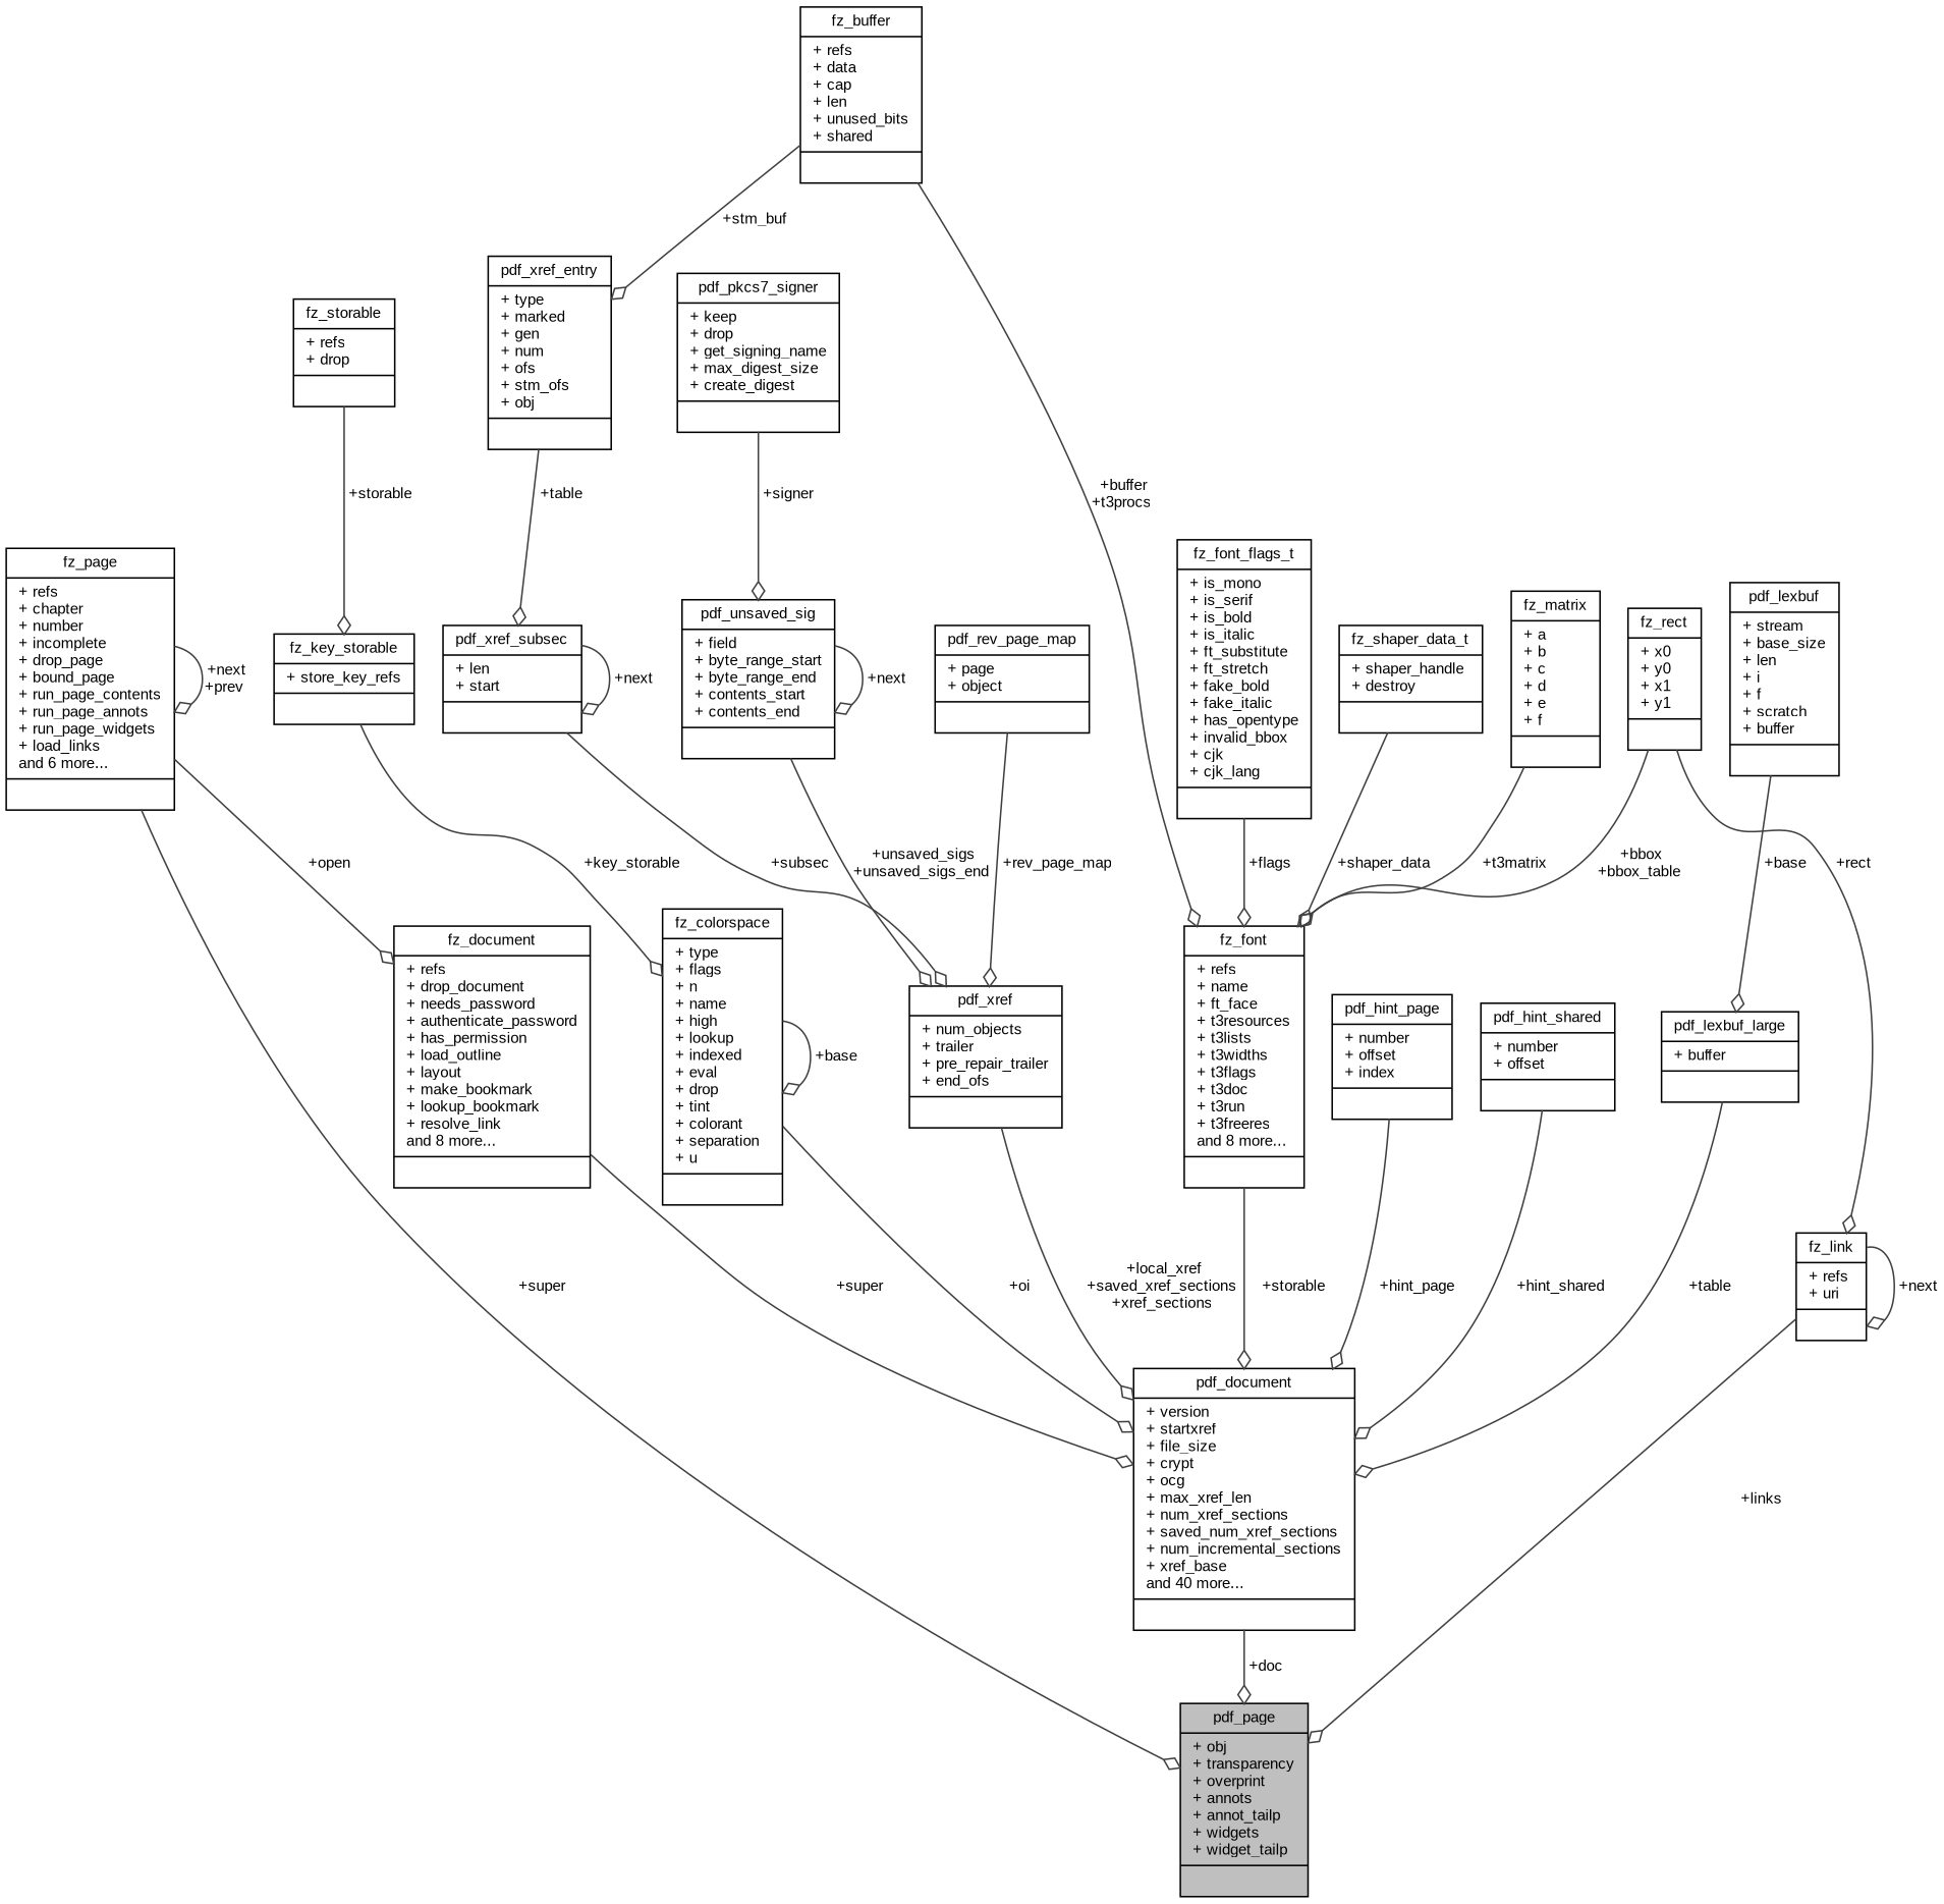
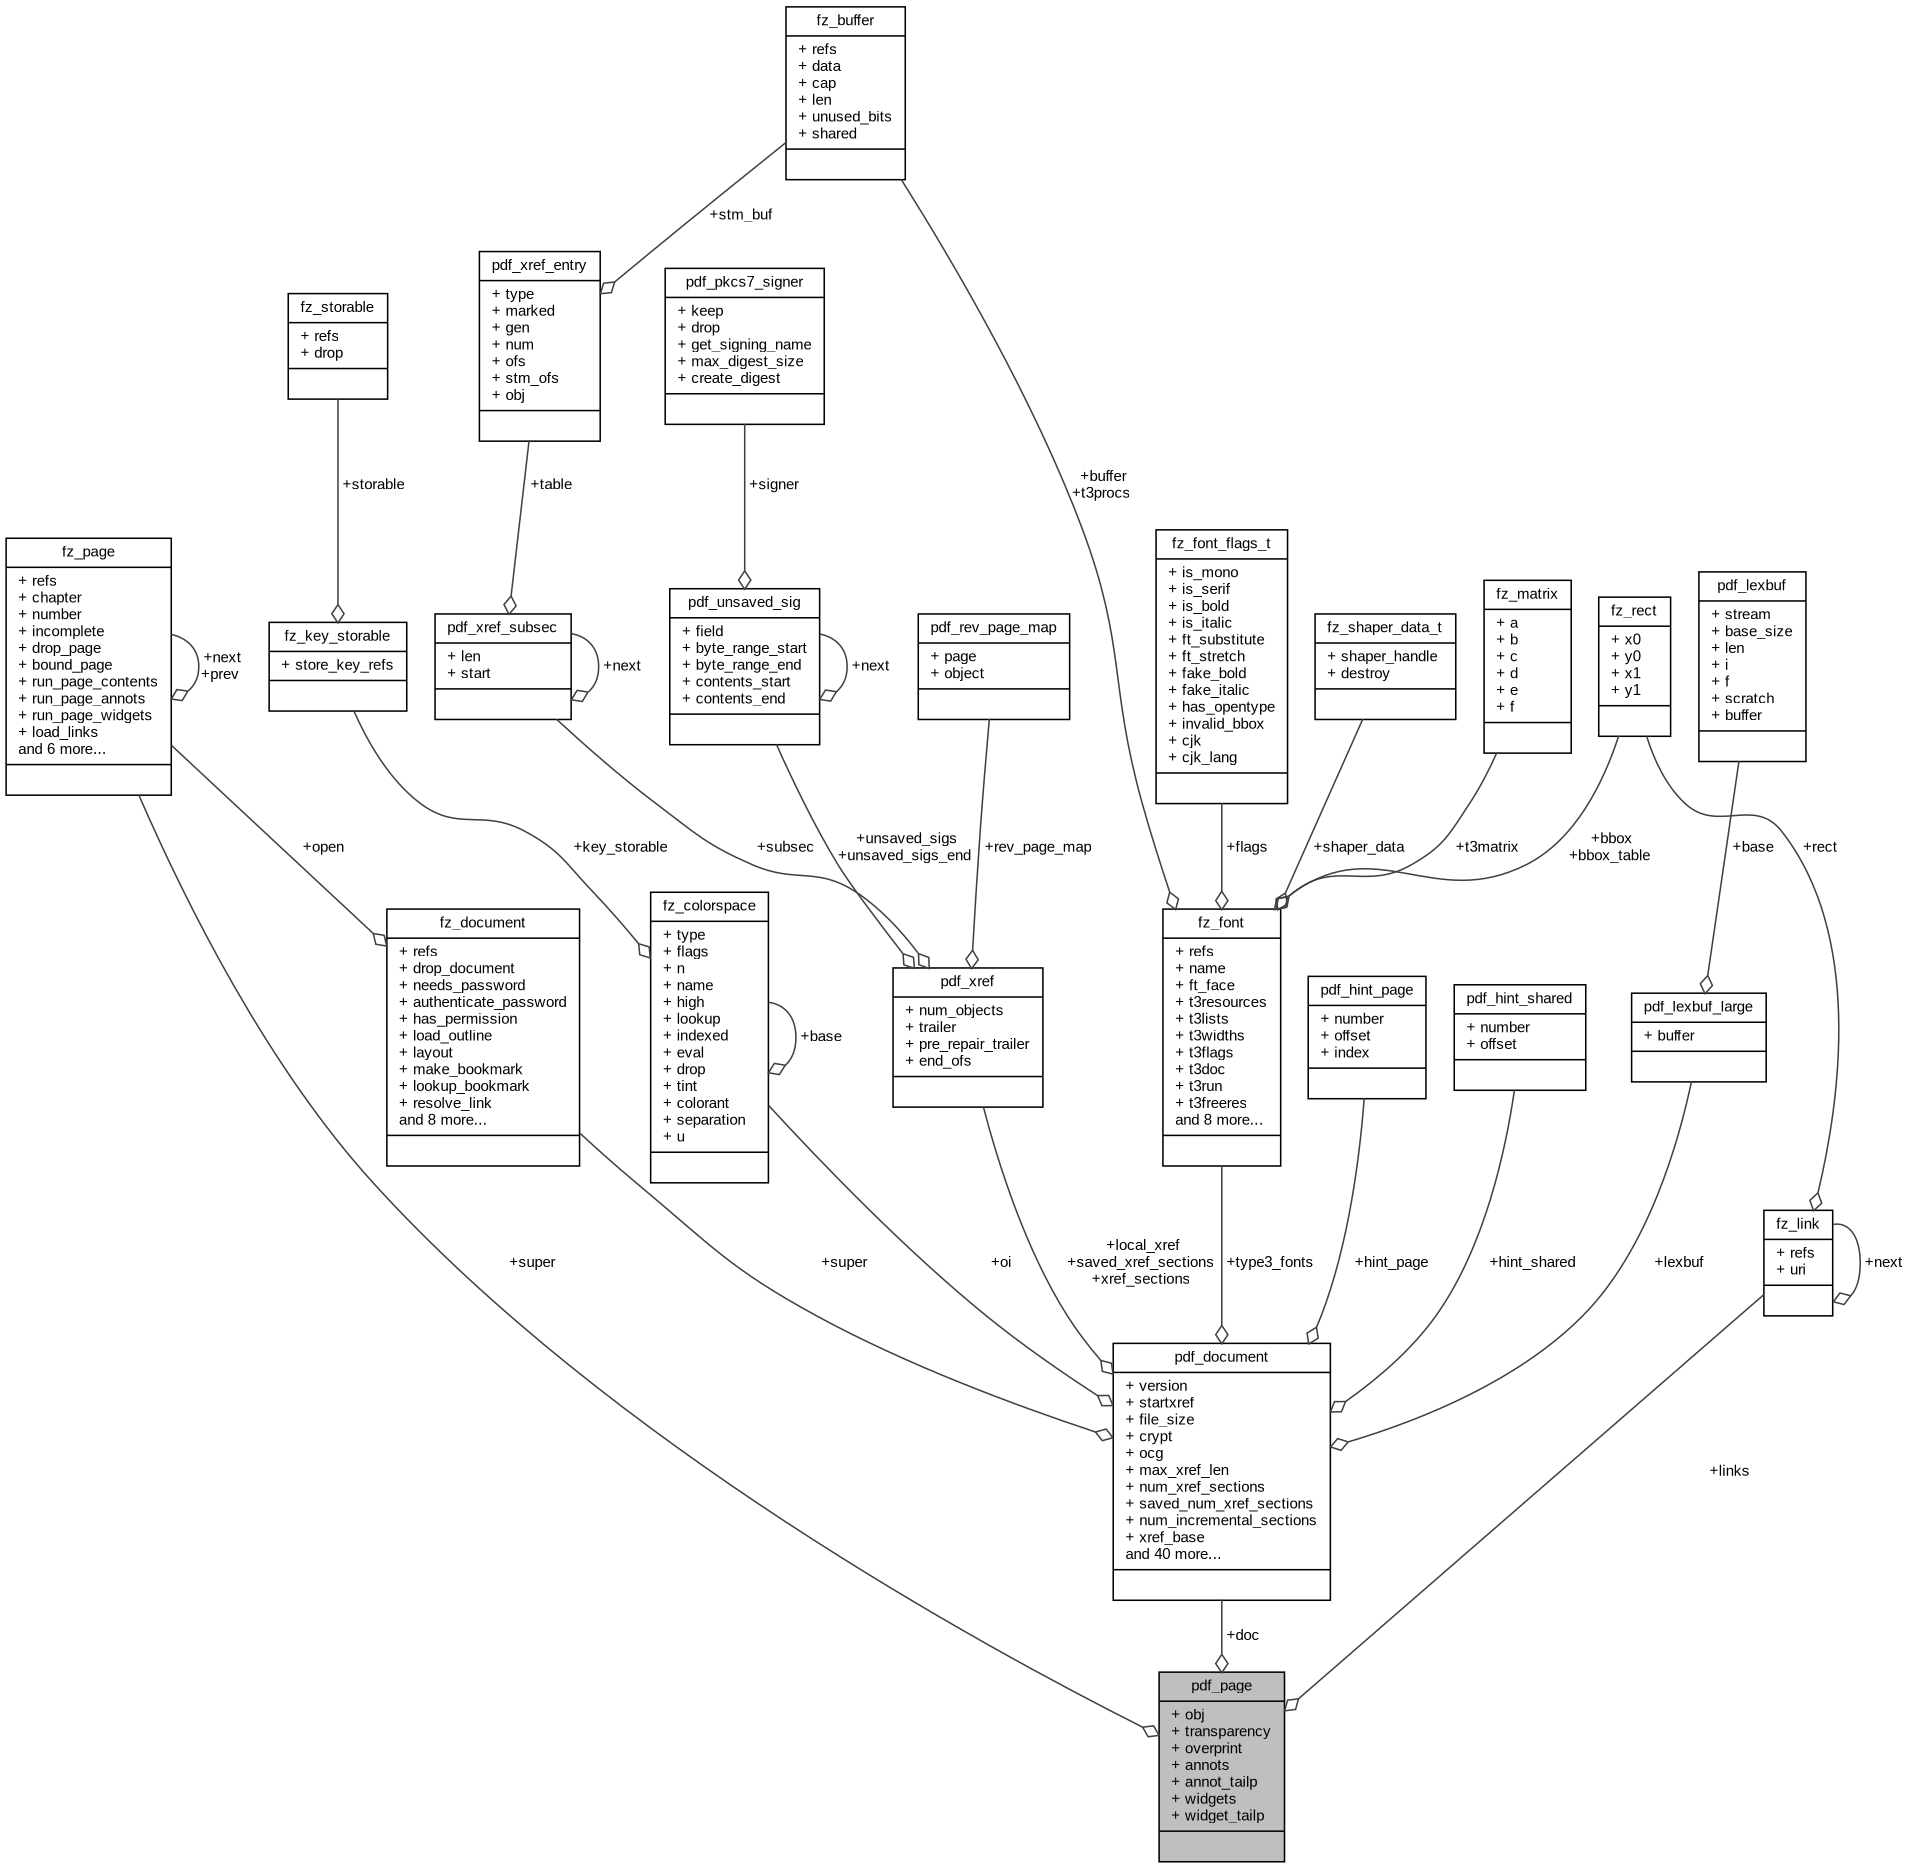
  digraph {
    fontname="Liberation Sans"
    node [color=black fillcolor=white fontname="Liberation Sans" fontsize=10 shape=record style=filled]
    edge [arrowhead=odiamond color=grey25 fontname="Liberation Sans" fontsize=10 labelfontname=Helvetica labelfontsize=10 style=solid]
    n1 [fillcolor=grey75 fontcolor=black height=0.2 label="{pdf_page\n|+ obj\l+ transparency\l+ overprint\l+ annots\l+ annot_tailp\l+ widgets\l+ widget_tailp\l|}" width=0.4]
    n2 [height=0.2 label="{fz_page\n|+ refs\l+ chapter\l+ number\l+ incomplete\l+ drop_page\l+ bound_page\l+ run_page_contents\l+ run_page_annots\l+ run_page_widgets\l+ load_links\land 6 more...\l|}" width=0.4]
    n3 [height=0.2 label="{fz_document\n|+ refs\l+ drop_document\l+ needs_password\l+ authenticate_password\l+ has_permission\l+ load_outline\l+ layout\l+ make_bookmark\l+ lookup_bookmark\l+ resolve_link\land 8 more...\l|}" width=0.4]
    n4 [height=0.2 label="{pdf_document\n|+ version\l+ startxref\l+ file_size\l+ crypt\l+ ocg\l+ max_xref_len\l+ num_xref_sections\l+ saved_num_xref_sections\l+ num_incremental_sections\l+ xref_base\land 40 more...\l|}" width=0.4]
    n5 [height=0.2 label="{fz_colorspace\n|+ type\l+ flags\l+ n\l+ name\l+ high\l+ lookup\l+ indexed\l+ eval\l+ drop\l+ tint\l+ colorant\l+ separation\l+ u\l|}" width=0.4]
    n6 [height=0.2 label="{fz_key_storable\n|+ store_key_refs\l|}" width=0.4]
    n7 [height=0.2 label="{fz_storable\n|+ refs\l+ drop\l|}" width=0.4]
    n8 [height=0.2 label="{pdf_xref\n|+ num_objects\l+ trailer\l+ pre_repair_trailer\l+ end_ofs\l|}" width=0.4]
    n9 [height=0.2 label="{pdf_xref_subsec\n|+ len\l+ start\l|}" width=0.4]
    n10 [height=0.2 label="{pdf_xref_entry\n|+ type\l+ marked\l+ gen\l+ num\l+ ofs\l+ stm_ofs\l+ obj\l|}" width=0.4]
    n11 [height=0.2 label="{fz_buffer\n|+ refs\l+ data\l+ cap\l+ len\l+ unused_bits\l+ shared\l|}" width=0.4]
    n12 [height=0.2 label="{fz_font\n|+ refs\l+ name\l+ ft_face\l+ t3resources\l+ t3lists\l+ t3widths\l+ t3flags\l+ t3doc\l+ t3run\l+ t3freeres\land 8 more...\l|}" width=0.4]
    n13 [height=0.2 label="{pdf_unsaved_sig\n|+ field\l+ byte_range_start\l+ byte_range_end\l+ contents_start\l+ contents_end\l|}" width=0.4]
    n14 [height=0.2 label="{pdf_pkcs7_signer\n|+ keep\l+ drop\l+ get_signing_name\l+ max_digest_size\l+ create_digest\l|}" width=0.4]
    n15 [height=0.2 label="{pdf_rev_page_map\n|+ page\l+ object\l|}" width=0.4]
    n16 [height=0.2 label="{pdf_hint_page\n|+ number\l+ offset\l+ index\l|}" width=0.4]
    n17 [height=0.2 label="{pdf_hint_shared\n|+ number\l+ offset\l|}" width=0.4]
    n18 [height=0.2 label="{pdf_lexbuf_large\n|+ buffer\l|}" width=0.4]
    n19 [height=0.2 label="{pdf_lexbuf\n|+ stream\l+ base_size\l+ len\l+ i\l+ f\l+ scratch\l+ buffer\l|}" width=0.4]
    n20 [height=0.2 label="{fz_font_flags_t\n|+ is_mono\l+ is_serif\l+ is_bold\l+ is_italic\l+ ft_substitute\l+ ft_stretch\l+ fake_bold\l+ fake_italic\l+ has_opentype\l+ invalid_bbox\l+ cjk\l+ cjk_lang\l|}" width=0.4]
    n21 [height=0.2 label="{fz_shaper_data_t\n|+ shaper_handle\l+ destroy\l|}" width=0.4]
    n22 [height=0.2 label="{fz_matrix\n|+ a\l+ b\l+ c\l+ d\l+ e\l+ f\l|}" width=0.4]
    n23 [height=0.2 label="{fz_rect\n|+ x0\l+ y0\l+ x1\l+ y1\l|}" width=0.4]
    n24 [height=0.2 label="{fz_link\n|+ refs\l+ uri\l|}" width=0.4]
    n2 -> n1 [label=" +super"]
    n2 -> n2 [label=" +next\n+prev"]
    n2 -> n3 [label=" +open"]
    n3 -> n4 [label=" +super"]
    n4 -> n1 [label=" +doc"]
    n5 -> n4 [label=" +oi"]
    n5 -> n5 [label=" +base"]
    n6 -> n5 [label=" +key_storable"]
    n7 -> n6 [label=" +storable"]
    n8 -> n4 [label=" +local_xref\n+saved_xref_sections\n+xref_sections"]
    n9 -> n8 [label=" +subsec"]
    n9 -> n9 [label=" +next"]
    n10 -> n9 [label=" +table"]
    n11 -> n10 [label=" +stm_buf"]
    n11 -> n12 [label=" +buffer\n+t3procs"]
-   n12 -> n4 [label=" +storable"]
+   n12 -> n4 [label=" +type3_fonts"]
    n13 -> n8 [label=" +unsaved_sigs\n+unsaved_sigs_end"]
    n13 -> n13 [label=" +next"]
    n14 -> n13 [label=" +signer"]
    n15 -> n8 [label=" +rev_page_map"]
    n16 -> n4 [label=" +hint_page"]
    n17 -> n4 [label=" +hint_shared"]
-   n18 -> n4 [label=" +table"]
+   n18 -> n4 [label=" +lexbuf"]
    n19 -> n18 [label=" +base"]
    n20 -> n12 [label=" +flags"]
    n21 -> n12 [label=" +shaper_data"]
    n22 -> n12 [label=" +t3matrix"]
    n23 -> n12 [label=" +bbox\n+bbox_table"]
    n23 -> n24 [label=" +rect"]
    n24 -> n1 [label=" +links"]
    n24 -> n24 [label=" +next"]
  }
